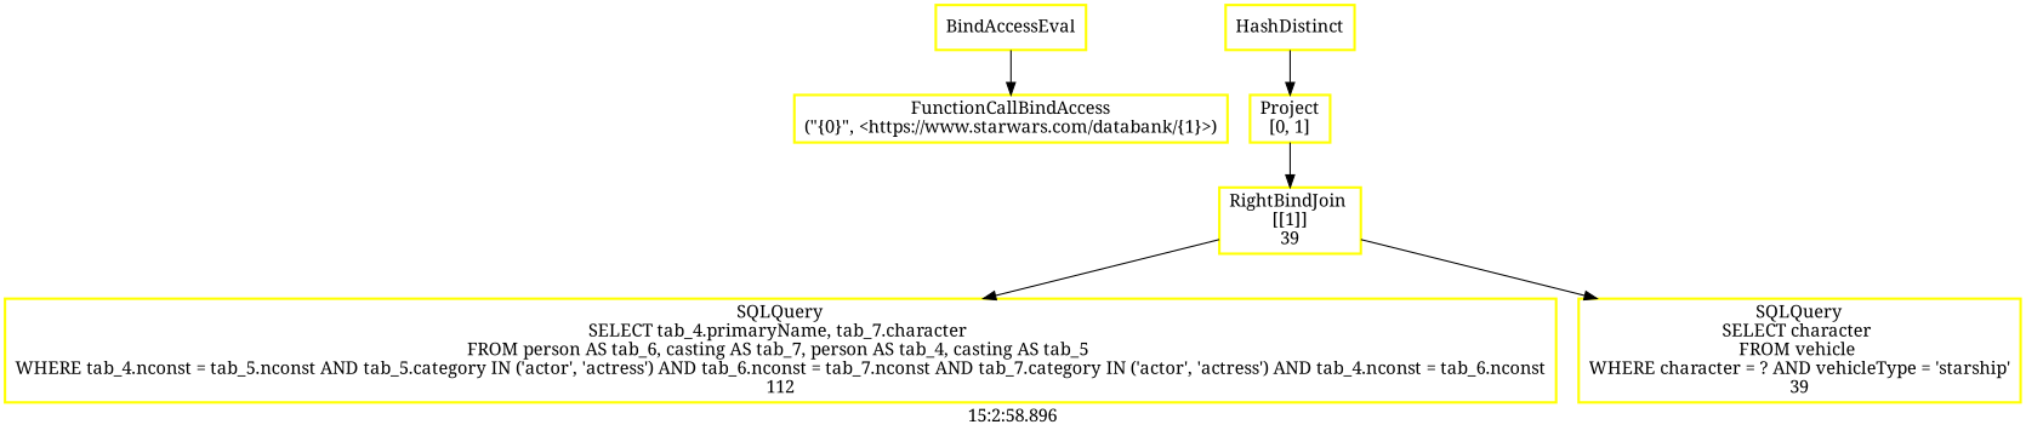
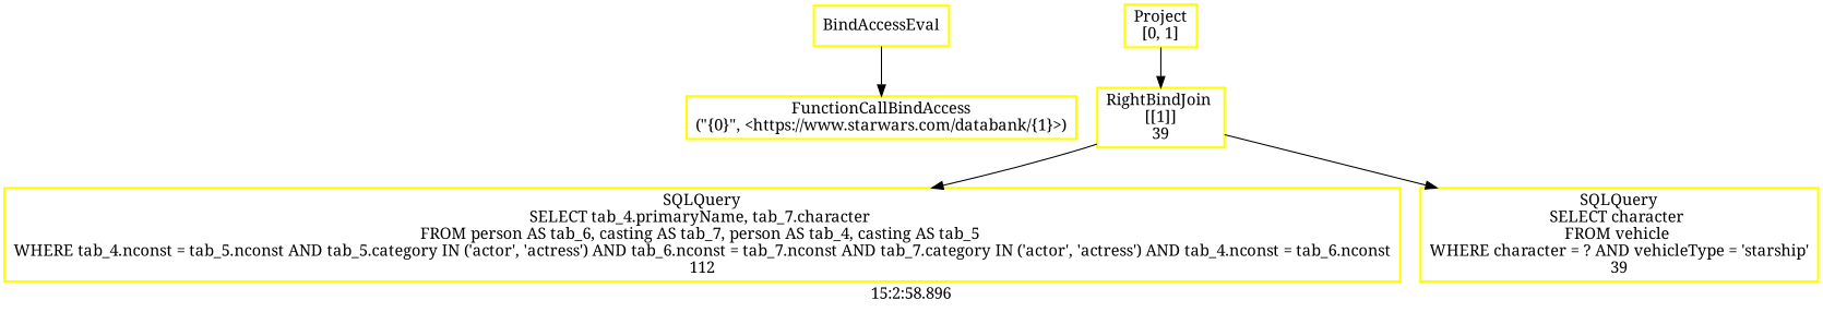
  digraph {
    fontname="Noto Serif"
    label="15:2:58.896"
    node [color=yellow fontcolor=black fontname="Noto Serif" shape=rectangle style=bold]
    edge [color=black fontname="Noto Serif"]
    n1 [label=BindAccessEval]
    n2 [label="FunctionCallBindAccess\n(\"{0}\", <https://www.starwars.com/databank/{1}>)"]
-   n3 [label=HashDistinct]
    n4 [label="Project\n[0, 1]"]
    n5 [label="RightBindJoin \n[[1]]\n39"]
    n6 [label="SQLQuery\nSELECT tab_4.primaryName, tab_7.character \nFROM person AS tab_6, casting AS tab_7, person AS tab_4, casting AS tab_5 \nWHERE tab_4.nconst = tab_5.nconst AND tab_5.category IN ('actor', 'actress') AND tab_6.nconst = tab_7.nconst AND tab_7.category IN ('actor', 'actress') AND tab_4.nconst = tab_6.nconst\n112"]
    n7 [label="SQLQuery\nSELECT character \nFROM vehicle \nWHERE character = ? AND vehicleType = 'starship'\n39"]
    n1 -> n2
-   n3 -> n4
    n4 -> n5
    n5 -> n6
    n5 -> n7
  }
